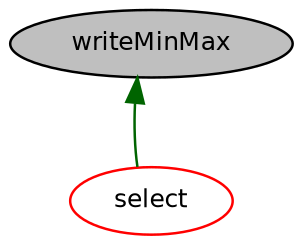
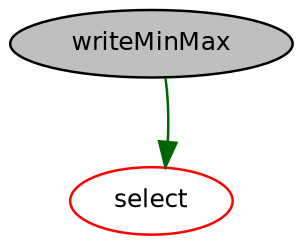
  digraph {
    rankdir=TB
    node [fontname=Helvetica fontsize=10 shape=ellipse]
    n1 [color=black fillcolor=grey75 fontcolor=black height=0.2 label=writeMinMax style=filled width=0.4]
    n2 [color=red height=0.2 label=select width=0.4]
-   n1 -> n2 [color=darkgreen dir=back fontname=Helvetica fontsize=10 labelfontname=Helvetica labelfontsize=10 style=solid]
+   n2 -> n1 [color=darkgreen dir=back fontname=Helvetica fontsize=10 labelfontname=Helvetica labelfontsize=10 style=solid]
  }
